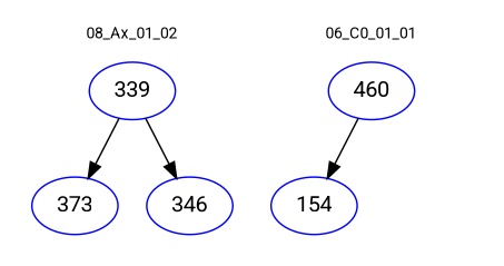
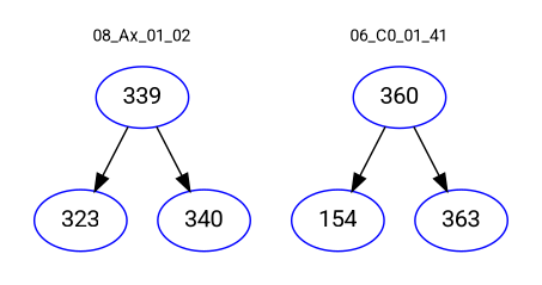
  digraph {
    fontname=Roboto
    node [color=blue fontname=Roboto]
    edge [color=black fontname=Roboto]
    n1 [label=339]
-   n2 [label=373]
-   n3 [label=346]
-   n4 [label=460]
+   n2 [label=323]
+   n3 [label=340]
+   n4 [label=360]
    n5 [label=154]
+   n6 [label=363]
    subgraph cluster_1 {
      color=white
      fontsize=10
      label="08_Ax_01_02"
      n1
      n2
      n3
    }
    subgraph cluster_2 {
      color=white
      fontsize=10
-     label="06_C0_01_01"
+     label="06_C0_01_41"
      n4
      n5
+     n6
    }
    n1 -> n2
    n1 -> n3
    n4 -> n5
+   n4 -> n6
  }
